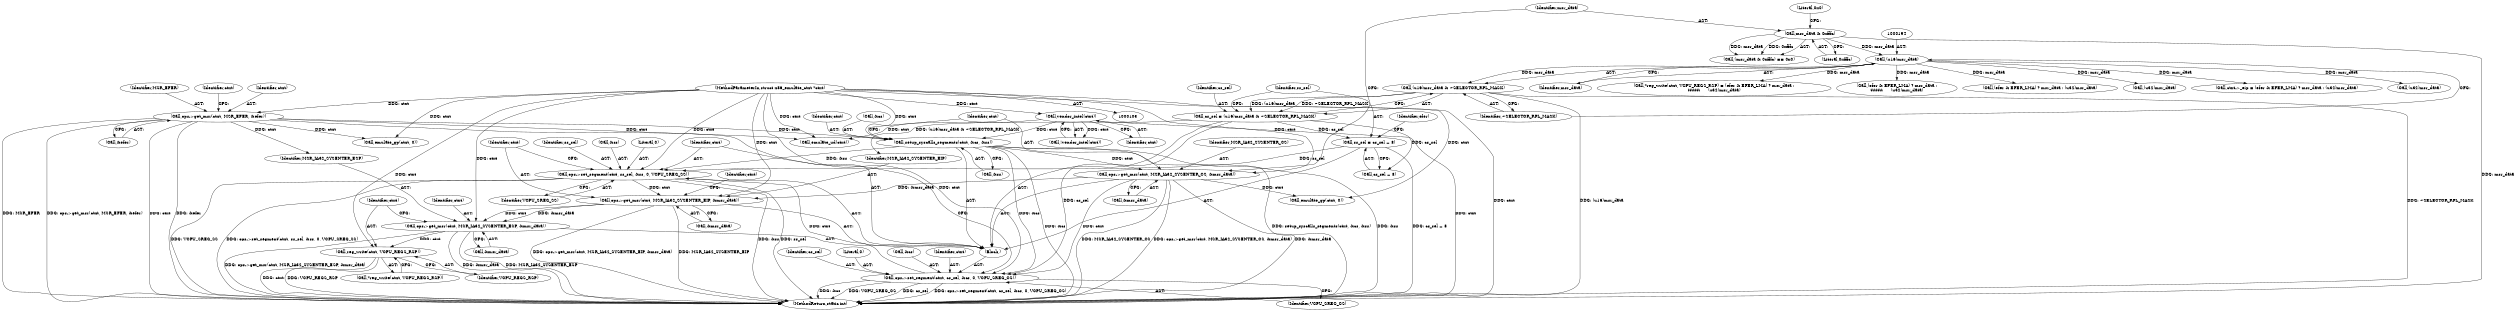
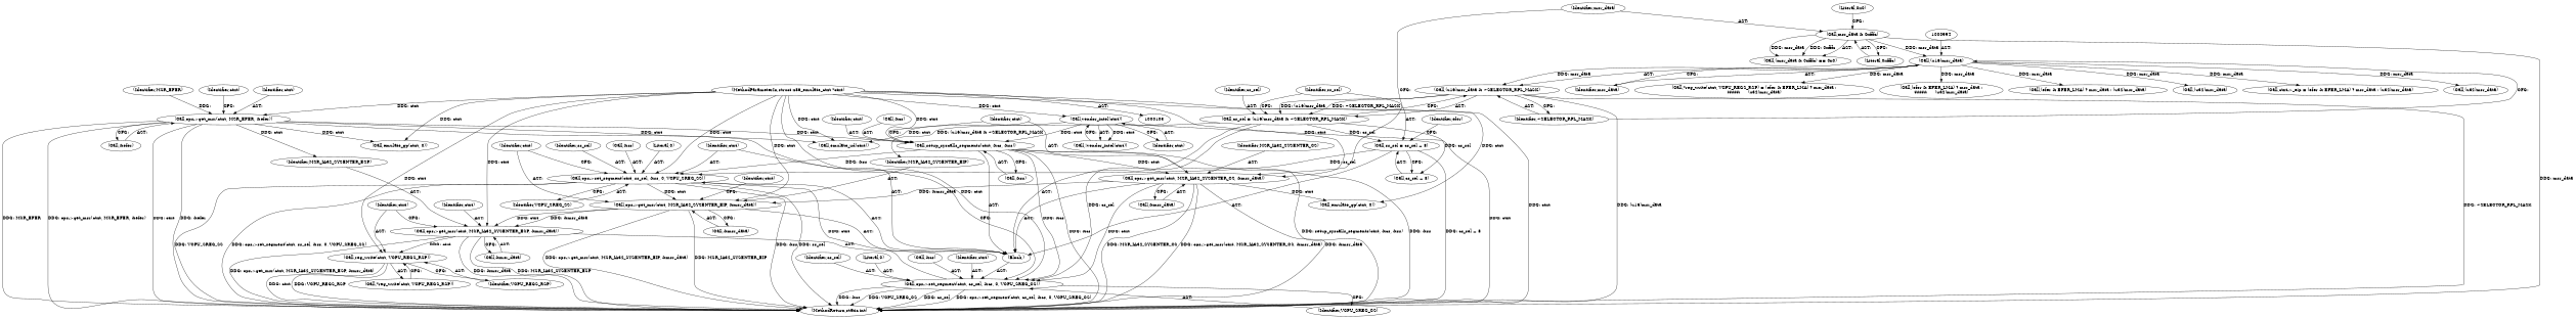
  digraph {
    n1 [label="(Call,ops->set_segment(ctxt, ss_sel, &ss, 0, VCPU_SREG_SS))"]
    n2 [label="(Call,ops->get_msr(ctxt, MSR_IA32_SYSENTER_EIP, &msr_data))"]
    n3 [label="(Block,)"]
    n4 [label="(MethodReturn,static int)"]
    n5 [label="(Identifier,VCPU_SREG_SS)"]
    n6 [label="(Call,ops->get_msr(ctxt, MSR_IA32_SYSENTER_ESP, &msr_data))"]
    n7 [label="(Call,&msr_data)"]
    n8 [label="(Call,ops->set_segment(ctxt, cs_sel, &cs, 0, VCPU_SREG_CS))"]
    n9 [label="(Identifier,VCPU_SREG_CS)"]
    n10 [label="(Call,ops->get_msr(ctxt, MSR_IA32_SYSENTER_CS, &msr_data))"]
    n11 [label="(Call,&msr_data)"]
    n12 [label="(Call,emulate_gp(ctxt, 0))"]
    n13 [label="(Call,setup_syscalls_segments(ctxt, &cs, &ss))"]
    n14 [label="(Call,&ss)"]
    n15 [label="(Call,vendor_intel(ctxt))"]
    n16 [label="(Call,emulate_ud(ctxt))"]
    n17 [label="(Call,!vendor_intel(ctxt))"]
    n18 [label="(Identifier,ctxt)"]
    n19 [label="(Call,ops->get_msr(ctxt, MSR_EFER, &efer))"]
    n20 [label="(Call,emulate_gp(ctxt, 0))"]
    n21 [label="(Call,&efer)"]
    n22 [label="(Identifier,MSR_IA32_SYSENTER_ESP)"]
    n23 [label="(MethodParameterIn,struct x86_emulate_ctxt *ctxt)"]
    n24 [label="(Call,reg_write(ctxt, VCPU_REGS_RSP))"]
    1000103
    n26 [label="(Call,&msr_data)"]
    n27 [label="(Call,*reg_write(ctxt, VCPU_REGS_RSP))"]
    n28 [label="(Identifier,VCPU_REGS_RSP)"]
    n29 [label="(Call,cs_sel = (u16)msr_data & ~SELECTOR_RPL_MASK)"]
    n30 [label="(Call,(u16)msr_data & ~SELECTOR_RPL_MASK)"]
    n31 [label="(Call,ss_sel = cs_sel + 8)"]
    n32 [label="(Call,cs_sel + 8)"]
    n33 [label="(Identifier,MSR_IA32_SYSENTER_EIP)"]
    n34 [label="(Identifier,~SELECTOR_RPL_MASK)"]
    n35 [label="(Call,(u16)msr_data)"]
    n36 [label="(Identifier,msr_data)"]
    n37 [label="(Call,*reg_write(ctxt, VCPU_REGS_RSP) = (efer & EFER_LMA) ? msr_data :\n\t\t\t\t\t\t\t      (u32)msr_data)"]
    n38 [label="(Call,(efer & EFER_LMA) ? msr_data :\n\t\t\t\t\t\t\t      (u32)msr_data)"]
    n39 [label="(Call,(efer & EFER_LMA) ? msr_data : (u32)msr_data)"]
    n40 [label="(Call,(u32)msr_data)"]
    n41 [label="(Call,ctxt->_eip = (efer & EFER_LMA) ? msr_data : (u32)msr_data)"]
    n42 [label="(Call,(u32)msr_data)"]
    n43 [label="(Call,msr_data & 0xfffc)"]
    n44 [label="(Call,(msr_data & 0xfffc) == 0x0)"]
    n45 [label="(Literal,0xfffc)"]
    n46 [label="(Identifier,msr_data)"]
    n47 [label="(Identifier,ss_sel)"]
    n48 [label="(Identifier,ctxt)"]
    n49 [label="(Identifier,ctxt)"]
    n50 [label="(Identifier,ctxt)"]
    n51 [label="(Identifier,MSR_EFER)"]
    n52 [label="(Call,&cs)"]
    n53 [label="(Call,&ss)"]
    n54 [label="(Identifier,ctxt)"]
    n55 [label="(Literal,0x0)"]
    n56 [label="(Identifier,cs_sel)"]
    n57 [label="(Identifier,ctxt)"]
    n58 [label="(Identifier,MSR_IA32_SYSENTER_CS)"]
    n59 [label="(Literal,0)"]
    n60 [label="(Identifier,ss_sel)"]
    n61 [label="(Literal,0)"]
    n62 [label="(Call,&cs)"]
    n63 [label="(Identifier,ctxt)"]
    n64 [label="(Identifier,ctxt)"]
    n65 [label="(Identifier,ctxt)"]
    n66 [label="(Identifier,efer)"]
    n67 [label="(Identifier,cs_sel)"]
    n68 [label="(Identifier,ctxt)"]
    n69 [label="(Identifier,ctxt)"]
-   1000194
+   1000194 [label=1000994]
    n1 -> n2 [label="DDG: ctxt"]
    n1 -> n3 [label="AST: "]
    n1 -> n4 [label="DDG: &ss"]
    n1 -> n4 [label="DDG: ss_sel"]
    n1 -> n4 [label="DDG: VCPU_SREG_SS"]
    n1 -> n4 [label="DDG: ops->set_segment(ctxt, ss_sel, &ss, 0, VCPU_SREG_SS)"]
    n1 -> n5 [label="CFG: "]
    n2 -> n3 [label="AST: "]
    n2 -> n4 [label="DDG: MSR_IA32_SYSENTER_EIP"]
    n2 -> n4 [label="DDG: ops->get_msr(ctxt, MSR_IA32_SYSENTER_EIP, &msr_data)"]
    n2 -> n6 [label="DDG: ctxt"]
    n2 -> n6 [label="DDG: &msr_data"]
    n2 -> n7 [label="CFG: "]
    n3 -> n8 [label="AST: "]
    n5 -> n1 [label="AST: "]
    n6 -> n3 [label="AST: "]
    n6 -> n4 [label="DDG: ops->get_msr(ctxt, MSR_IA32_SYSENTER_ESP, &msr_data)"]
    n6 -> n4 [label="DDG: &msr_data"]
    n6 -> n4 [label="DDG: MSR_IA32_SYSENTER_ESP"]
    n6 -> n24 [label="DDG: ctxt"]
    n6 -> n26 [label="CFG: "]
    n7 -> n2 [label="AST: "]
    n8 -> n1 [label="DDG: ctxt"]
    n8 -> n4 [label="DDG: VCPU_SREG_CS"]
    n8 -> n4 [label="DDG: cs_sel"]
    n8 -> n4 [label="DDG: ops->set_segment(ctxt, cs_sel, &cs, 0, VCPU_SREG_CS)"]
    n8 -> n4 [label="DDG: &cs"]
    n8 -> n9 [label="CFG: "]
    n9 -> n8 [label="AST: "]
    n10 -> n2 [label="DDG: &msr_data"]
    n10 -> n3 [label="AST: "]
    n10 -> n4 [label="DDG: MSR_IA32_SYSENTER_CS"]
    n10 -> n4 [label="DDG: ops->get_msr(ctxt, MSR_IA32_SYSENTER_CS, &msr_data)"]
    n10 -> n4 [label="DDG: &msr_data"]
    n10 -> n8 [label="DDG: ctxt"]
    n10 -> n11 [label="CFG: "]
    n10 -> n12 [label="DDG: ctxt"]
    n11 -> n10 [label="AST: "]
    n13 -> n1 [label="DDG: &ss"]
    n13 -> n3 [label="AST: "]
    n13 -> n4 [label="DDG: &cs"]
    n13 -> n4 [label="DDG: setup_syscalls_segments(ctxt, &cs, &ss)"]
    n13 -> n4 [label="DDG: &ss"]
    n13 -> n8 [label="DDG: &cs"]
    n13 -> n10 [label="DDG: ctxt"]
    n13 -> n14 [label="CFG: "]
    n14 -> n13 [label="AST: "]
    n15 -> n4 [label="DDG: ctxt"]
    n15 -> n13 [label="DDG: ctxt"]
    n15 -> n16 [label="DDG: ctxt"]
    n15 -> n17 [label="AST: "]
    n15 -> n17 [label="DDG: ctxt"]
    n15 -> n18 [label="CFG: "]
    n17 -> n15 [label="CFG: "]
    n18 -> n15 [label="AST: "]
    n19 -> n3 [label="AST: "]
    n19 -> n4 [label="DDG: MSR_EFER"]
    n19 -> n4 [label="DDG: ops->get_msr(ctxt, MSR_EFER, &efer)"]
    n19 -> n4 [label="DDG: ctxt"]
    n19 -> n4 [label="DDG: &efer"]
    n19 -> n13 [label="DDG: ctxt"]
    n19 -> n16 [label="DDG: ctxt"]
    n19 -> n20 [label="DDG: ctxt"]
    n19 -> n21 [label="CFG: "]
    n19 -> n22 [label="DDG: ctxt"]
    n21 -> n19 [label="AST: "]
    n22 -> n6 [label="AST: "]
    n23 -> n1 [label="DDG: ctxt"]
    n23 -> n2 [label="DDG: ctxt"]
    n23 -> n4 [label="DDG: ctxt"]
    n23 -> n6 [label="DDG: ctxt"]
    n23 -> n8 [label="DDG: ctxt"]
    n23 -> n10 [label="DDG: ctxt"]
    n23 -> n12 [label="DDG: ctxt"]
    n23 -> n13 [label="DDG: ctxt"]
    n23 -> n15 [label="DDG: ctxt"]
    n23 -> n16 [label="DDG: ctxt"]
    n23 -> n19 [label="DDG: ctxt"]
    n23 -> n20 [label="DDG: ctxt"]
    n23 -> n24 [label="DDG: ctxt"]
    n23 -> 1000103 [label="AST: "]
    n24 -> n4 [label="DDG: VCPU_REGS_RSP"]
    n24 -> n4 [label="DDG: ctxt"]
    n24 -> n27 [label="AST: "]
    n24 -> n28 [label="CFG: "]
    n26 -> n6 [label="AST: "]
    n27 -> n24 [label="CFG: "]
    n28 -> n24 [label="AST: "]
    n29 -> n3 [label="AST: "]
    n29 -> n8 [label="DDG: cs_sel"]
    n29 -> n30 [label="CFG: "]
    n29 -> n31 [label="DDG: cs_sel"]
    n29 -> n32 [label="DDG: cs_sel"]
    n29 -> n33 [label="DDG: (u16)msr_data & ~SELECTOR_RPL_MASK"]
    n30 -> n4 [label="DDG: (u16)msr_data"]
    n30 -> n4 [label="DDG: ~SELECTOR_RPL_MASK"]
    n30 -> n29 [label="AST: "]
    n30 -> n29 [label="DDG: (u16)msr_data"]
    n30 -> n29 [label="DDG: ~SELECTOR_RPL_MASK"]
    n30 -> n34 [label="CFG: "]
    n31 -> n1 [label="DDG: ss_sel"]
    n31 -> n3 [label="AST: "]
    n31 -> n4 [label="DDG: cs_sel + 8"]
    n31 -> n32 [label="CFG: "]
    n32 -> n31 [label="AST: "]
    n33 -> n2 [label="AST: "]
    n34 -> n30 [label="AST: "]
    n34 -> n35 [label="CFG: "]
    n35 -> n30 [label="AST: "]
    n35 -> n30 [label="DDG: msr_data"]
    n35 -> n36 [label="CFG: "]
    n35 -> n37 [label="DDG: msr_data"]
    n35 -> n38 [label="DDG: msr_data"]
    n35 -> n39 [label="DDG: msr_data"]
    n35 -> n40 [label="DDG: msr_data"]
    n35 -> n41 [label="DDG: msr_data"]
    n35 -> n42 [label="DDG: msr_data"]
    n36 -> n35 [label="AST: "]
    n43 -> n4 [label="DDG: msr_data"]
    n43 -> n35 [label="DDG: msr_data"]
    n43 -> n44 [label="AST: "]
    n43 -> n44 [label="DDG: msr_data"]
    n43 -> n44 [label="DDG: 0xfffc"]
    n43 -> n45 [label="CFG: "]
    n45 -> n43 [label="AST: "]
    n46 -> n10 [label="CFG: "]
    n46 -> n43 [label="AST: "]
    n47 -> n1 [label="AST: "]
    n48 -> n6 [label="AST: "]
    n49 -> n13 [label="AST: "]
    n50 -> n10 [label="AST: "]
    n50 -> n13 [label="CFG: "]
-   n51 -> n19 [label="AST: "]
+   n51 -> n19 [label="DDG: "]
    n52 -> n13 [label="AST: "]
    n53 -> n1 [label="AST: "]
    n54 -> n19 [label="CFG: "]
    n55 -> n43 [label="CFG: "]
    n56 -> n8 [label="AST: "]
    n57 -> n1 [label="CFG: "]
    n57 -> n2 [label="AST: "]
    n58 -> n10 [label="AST: "]
    n59 -> n8 [label="AST: "]
    n60 -> n29 [label="CFG: "]
    n60 -> n31 [label="AST: "]
    n61 -> n1 [label="AST: "]
    n62 -> n8 [label="AST: "]
    n63 -> n19 [label="AST: "]
    n64 -> n2 [label="CFG: "]
    n65 -> n1 [label="AST: "]
    n65 -> n8 [label="CFG: "]
    n66 -> n31 [label="CFG: "]
    n67 -> n29 [label="AST: "]
    n68 -> n6 [label="CFG: "]
    n68 -> n24 [label="AST: "]
    n69 -> n8 [label="AST: "]
    1000194 -> n35 [label="AST: "]
  }
